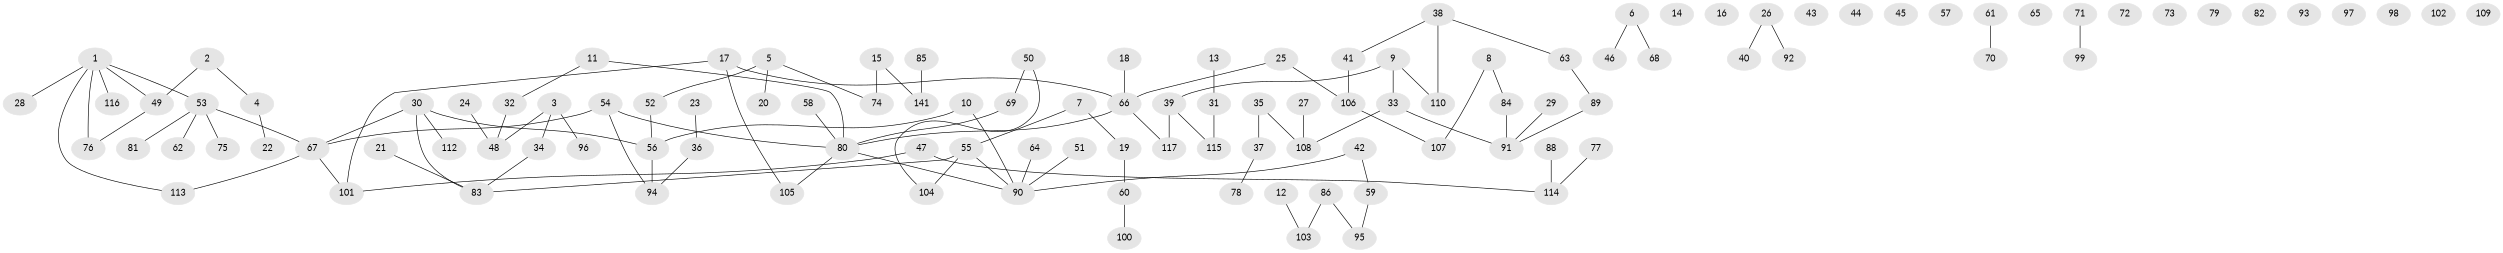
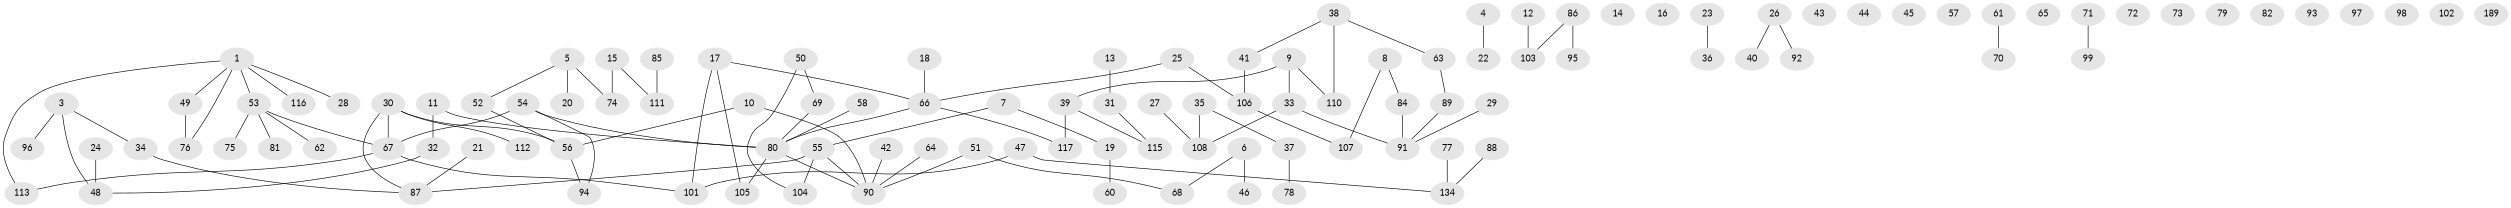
  graph {
    fontname=Lato
    node [color=gray90 fontname=Lato style=filled]
    edge [fontname=Lato]
    1
    28
    49
    53
    76
    113
    116
    67
    62
    75
    81
-   2
    4
    22
    3
    34
    48
    96
-   83
+   83 [label=87]
    5
    20
    52
    74
    56
    6
    46
    68
    7
    19
    55
    60
    90
    104
    8
    107
    84
    39
    115
    117
    9
    33
    110
    108
    91
    10
    94
    11
    32
    80
    105
    12
    103
    13
    31
    14
    15
-   111 [label=141]
+   111
    16
    17
    66
    101
    18
-   100
    21
    23
    36
    24
    25
    106
    26
    40
    92
    27
    29
    30
    112
    35
    37
    78
    38
    41
    63
    89
    42
-   59
    95
    43
    44
    45
    47
-   114
+   114 [label=134]
    50
    69
    51
    54
    57
    58
    61
    70
    64
    65
    71
    99
    72
    73
    77
    79
    82
    85
    86
    88
    93
    97
    98
    102
-   109
+   109 [label=189]
    1 -- 28
    1 -- 49
    1 -- 53
    1 -- 76
    1 -- 113
    1 -- 116
    49 -- 76
    53 -- 67
    53 -- 62
    53 -- 75
    53 -- 81
    67 -- 113
    67 -- 101
-   2 -- 49
-   2 -- 4
    4 -- 22
    3 -- 34
    3 -- 48
    3 -- 96
    34 -- 83
    5 -- 20
    5 -- 52
    5 -- 74
    52 -- 56
    56 -- 94
    6 -- 46
    6 -- 68
    7 -- 19
    7 -- 55
    19 -- 60
    55 -- 83
    55 -- 90
    55 -- 104
-   60 -- 100
    8 -- 107
    8 -- 84
    84 -- 91
    39 -- 115
    39 -- 117
    9 -- 39
    9 -- 33
    9 -- 110
    33 -- 108
    33 -- 91
    10 -- 56
    10 -- 90
    11 -- 32
    11 -- 80
    32 -- 48
    80 -- 90
    80 -- 105
    12 -- 103
    13 -- 31
    31 -- 115
    15 -- 74
    15 -- 111
    17 -- 105
    17 -- 66
    17 -- 101
    66 -- 117
    66 -- 80
    18 -- 66
    21 -- 83
    23 -- 36
-   36 -- 94
    24 -- 48
    25 -- 66
    25 -- 106
    106 -- 107
    26 -- 40
    26 -- 92
    27 -- 108
    29 -- 91
    30 -- 67
    30 -- 83
    30 -- 56
    30 -- 112
    35 -- 108
    35 -- 37
    37 -- 78
    38 -- 110
    38 -- 41
    38 -- 63
    41 -- 106
    63 -- 89
    89 -- 91
    42 -- 90
-   42 -- 59
-   59 -- 95
    47 -- 101
    47 -- 114
    50 -- 104
    50 -- 69
    69 -- 80
+   51 -- 68
    51 -- 90
    54 -- 67
    54 -- 94
    54 -- 80
    58 -- 80
    61 -- 70
    64 -- 90
    71 -- 99
    77 -- 114
    85 -- 111
    86 -- 103
    86 -- 95
    88 -- 114
  }
